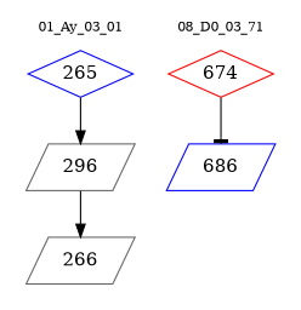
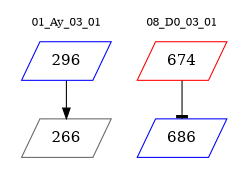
  digraph {
    node [color=blue shape=parallelogram]
    edge [arrowhead=normal color=black]
-   n1 [label=265 shape=diamond]
    n2 [color=gray40 label=266]
-   n3 [color=gray40 label=296]
-   n4 [color=red label=674 shape=diamond]
+   n3 [label=296]
+   n4 [color=red label=674]
    n5 [label=686]
    subgraph cluster_1 {
      color=white
      fontsize=10
      label="01_Ay_03_01"
-     n1
      n2
      n3
    }
    subgraph cluster_2 {
      color=white
      fontsize=10
-     label="08_D0_03_71"
+     label="08_D0_03_01"
      n4
      n5
    }
-   n1 -> n3
    n3 -> n2
    n4 -> n5 [arrowhead=tee]
  }
